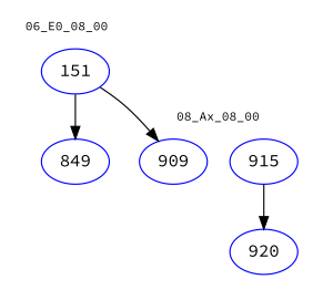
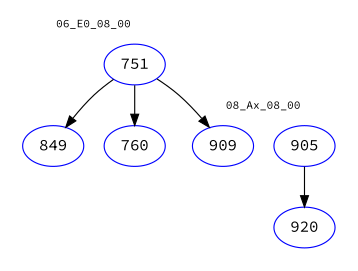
  digraph {
    fontname="Source Code Pro"
    node [color=blue fontname="Source Code Pro"]
    edge [color=black fontname="Source Code Pro"]
-   n1 [label=915]
+   n1 [label=905]
    n2 [label=909]
    n3 [label=920]
-   n4 [label=151]
+   n4 [label=751]
    n5 [label=849]
+   n6 [label=760]
    subgraph cluster_1 {
      color=white
      fontsize=10
      label="08_Ax_08_00"
      n1
      n2
      n3
    }
    subgraph cluster_2 {
      color=white
      fontsize=10
      label="06_E0_08_00"
      n4
      n5
+     n6
    }
    n1 -> n3
    n4 -> n2
    n4 -> n5
+   n4 -> n6
  }
